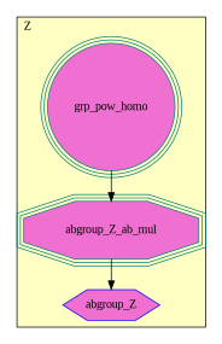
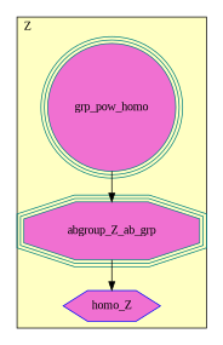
  digraph {
    fontname="Liberation Serif"
    node [color=teal fillcolor="#F070D1" fontname="Liberation Serif" peripheries=3 style=filled]
    edge [fontname="Liberation Serif"]
-   n1 [label=abgroup_Z_ab_mul shape=octagon]
+   n1 [label=abgroup_Z_ab_grp shape=octagon]
    n2 [label=grp_pow_homo shape=circle]
-   n3 [color=blue label=abgroup_Z shape=hexagon peripheries=""]
+   n3 [color=blue label=homo_Z shape=hexagon peripheries=""]
    subgraph cluster_1 {
      fillcolor="#FFFFC3"
      label=Z
      labeljust=l
      style=filled
      n1
      n2
      n3
    }
    n1 -> n3
    n2 -> n1
  }
